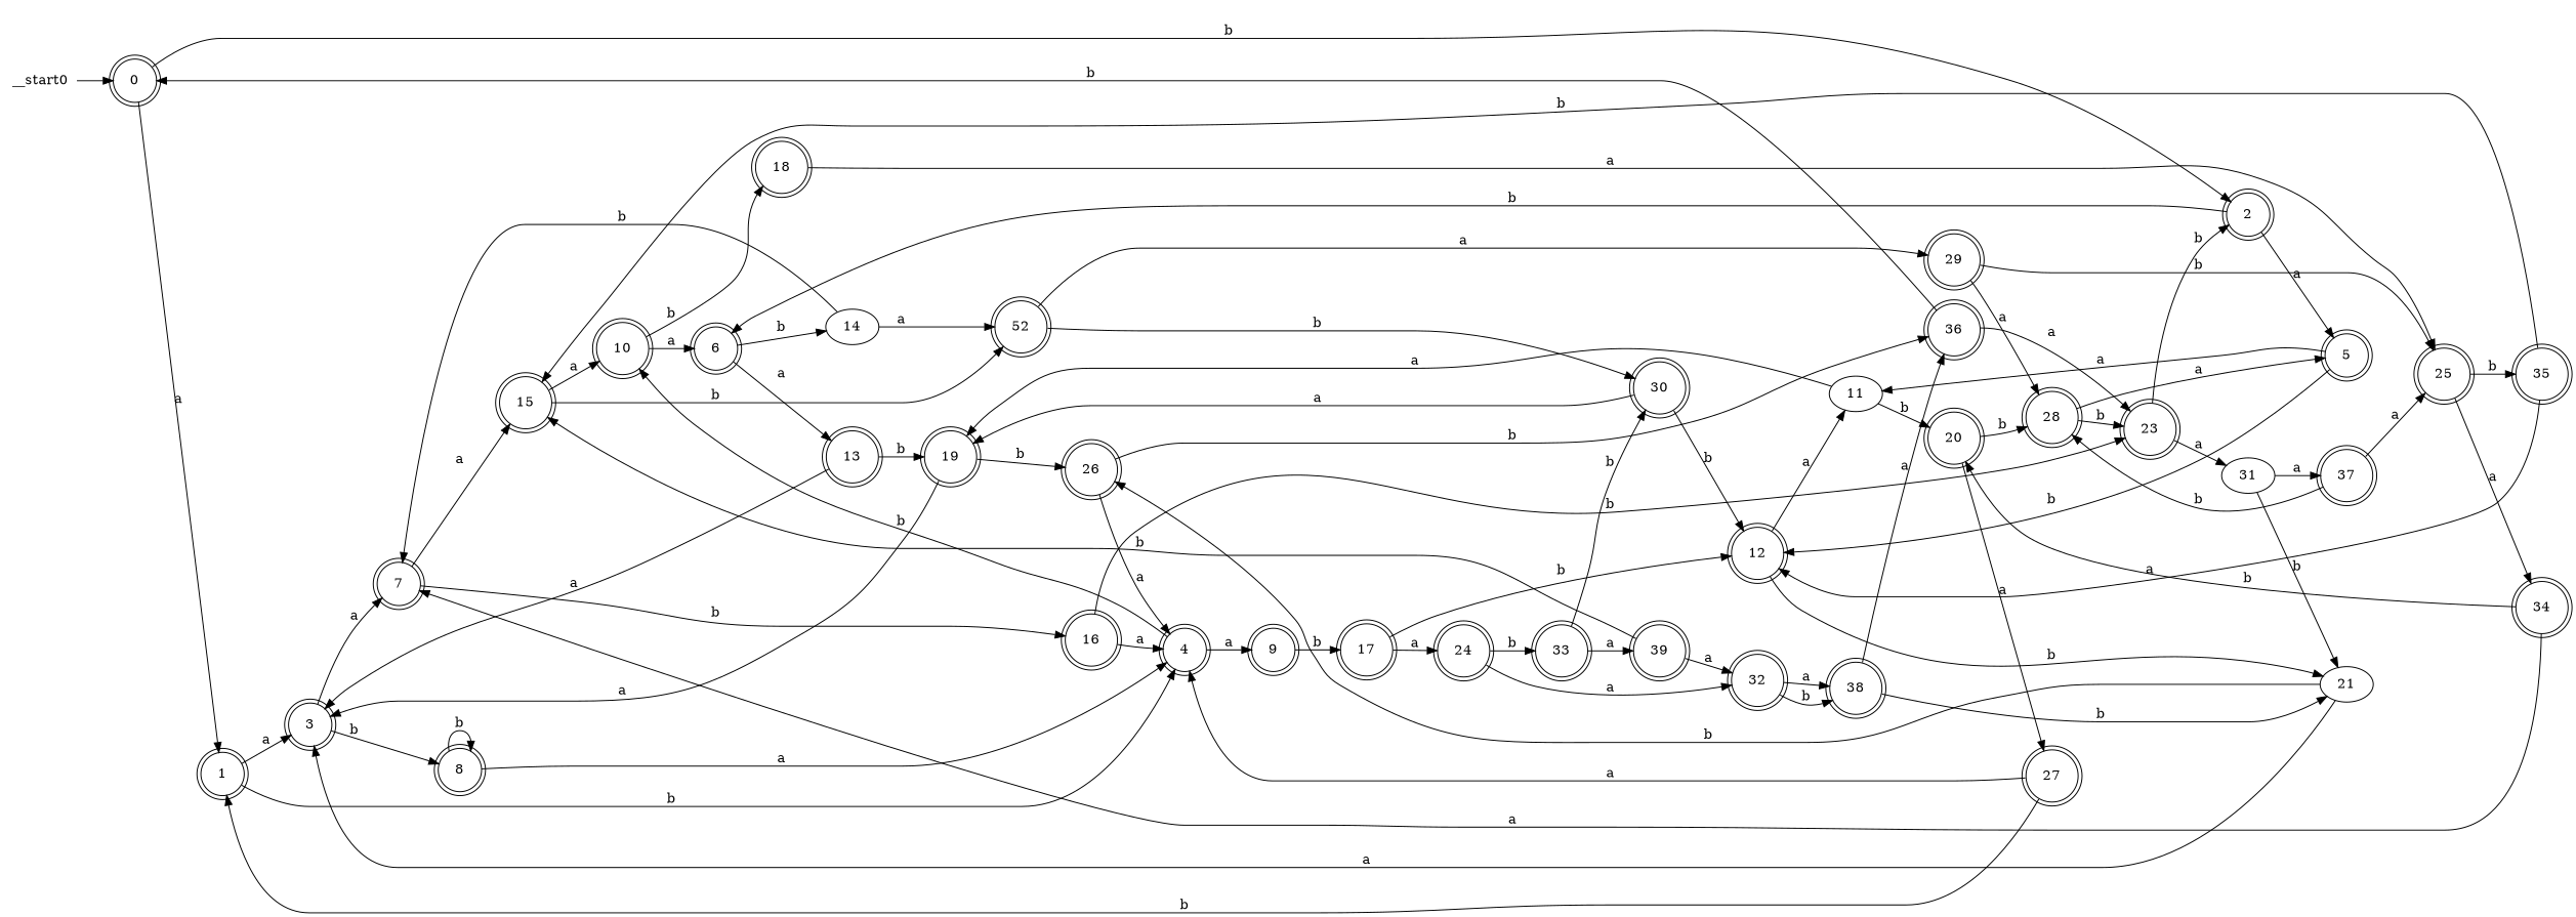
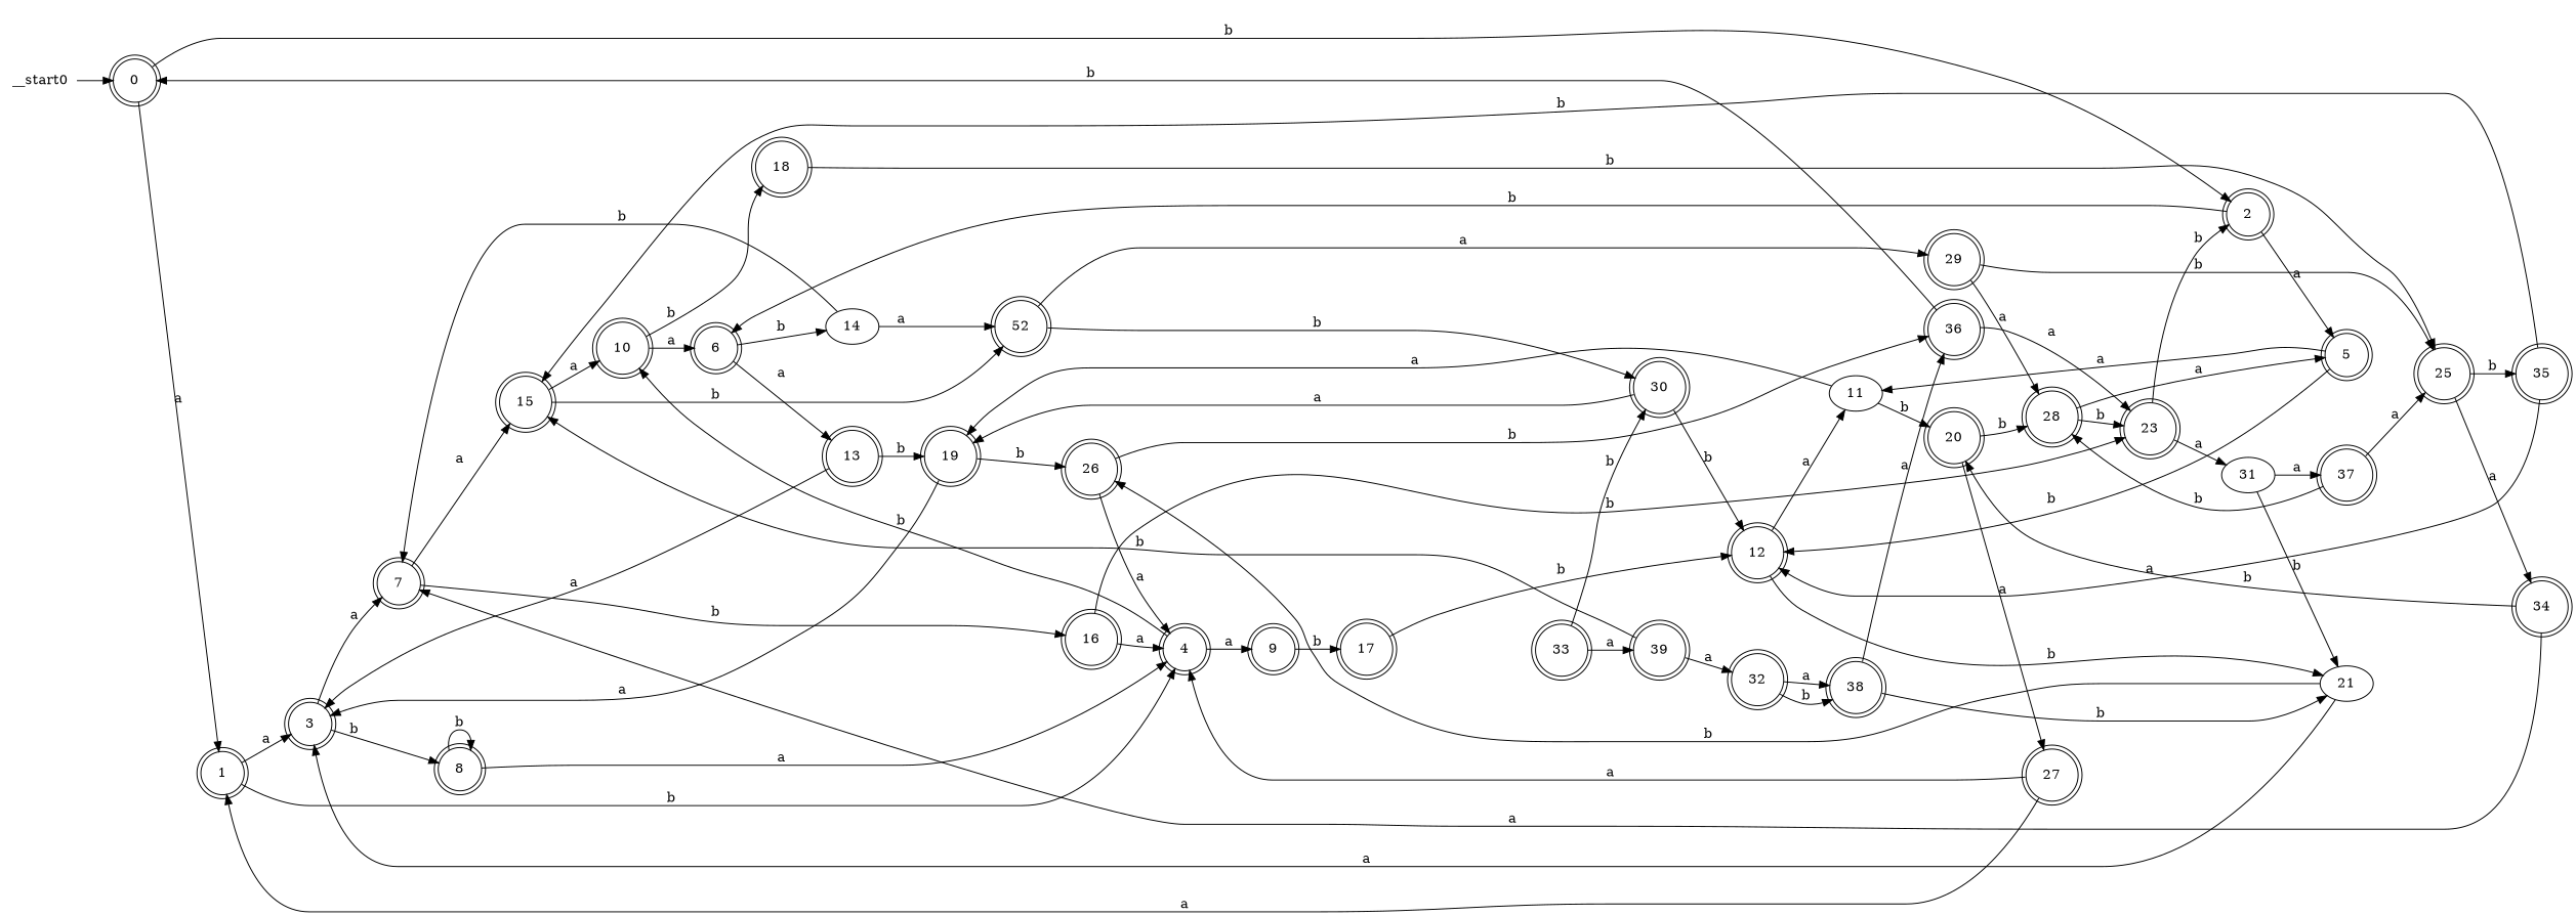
  digraph {
    rankdir=LR
    node [shape=doublecircle]
    __start0 [shape=none]
    0
    1
    2
    3
    4
    5
    6
    7
    8
    9
    10
    11 [shape=""]
    12
    13
    14 [shape=""]
    15
    16
    17
    18
    19
    20
    21 [shape=""]
    n24 [label=52]
    23
-   24
    25
    26
    27
    28
    29
    30
    31 [shape=""]
    32
    33
    34
    35
    36
    37
    38
    39
    __start0 -> 0
    0 -> 1 [label=a]
    0 -> 2 [label=b]
    1 -> 3 [label=a]
    1 -> 4 [label=b]
    2 -> 5 [label=a]
    2 -> 6 [label=b]
    3 -> 7 [label=a]
    3 -> 8 [label=b]
    4 -> 9 [label=a]
    4 -> 10 [label=b]
    5 -> 11 [label=a]
    5 -> 12 [label=b]
    6 -> 13 [label=a]
    6 -> 14 [label=b]
    7 -> 15 [label=a]
    7 -> 16 [label=b]
    8 -> 4 [label=a]
    8 -> 8 [label=b]
    9 -> 17 [label=b]
    10 -> 6 [label=a]
    10 -> 18 [label=b]
    11 -> 19 [label=a]
    11 -> 20 [label=b]
    12 -> 11 [label=a]
    12 -> 21 [label=b]
    13 -> 3 [label=a]
    13 -> 19 [label=b]
    14 -> 7 [label=b]
    14 -> n24 [label=a]
    15 -> 10 [label=a]
    15 -> n24 [label=b]
    16 -> 4 [label=a]
    16 -> 23 [label=b]
    17 -> 12 [label=b]
-   17 -> 24 [label=a]
-   18 -> 25 [label=a]
+   18 -> 25 [label=b]
    19 -> 3 [label=a]
    19 -> 26 [label=b]
    20 -> 27 [label=a]
    20 -> 28 [label=b]
    21 -> 3 [label=a]
    21 -> 26 [label=b]
    n24 -> 29 [label=a]
    n24 -> 30 [label=b]
    23 -> 2 [label=b]
    23 -> 31 [label=a]
-   24 -> 32 [label=a]
-   24 -> 33 [label=b]
    25 -> 34 [label=a]
    25 -> 35 [label=b]
    26 -> 4 [label=a]
    26 -> 36 [label=b]
-   27 -> 1 [label=b]
+   27 -> 1 [label=a]
    27 -> 4 [label=a]
    28 -> 5 [label=a]
    28 -> 23 [label=b]
    29 -> 25 [label=b]
    29 -> 28 [label=a]
    30 -> 12 [label=b]
    30 -> 19 [label=a]
    31 -> 21 [label=b]
    31 -> 37 [label=a]
    32 -> 38 [label=a]
    32 -> 38 [label=b]
    33 -> 30 [label=b]
    33 -> 39 [label=a]
    34 -> 7 [label=a]
    34 -> 20 [label=b]
    35 -> 12 [label=a]
    35 -> 15 [label=b]
    36 -> 0 [label=b]
    36 -> 23 [label=a]
    37 -> 25 [label=a]
    37 -> 28 [label=b]
    38 -> 21 [label=b]
    38 -> 36 [label=a]
    39 -> 15 [label=b]
    39 -> 32 [label=a]
  }
